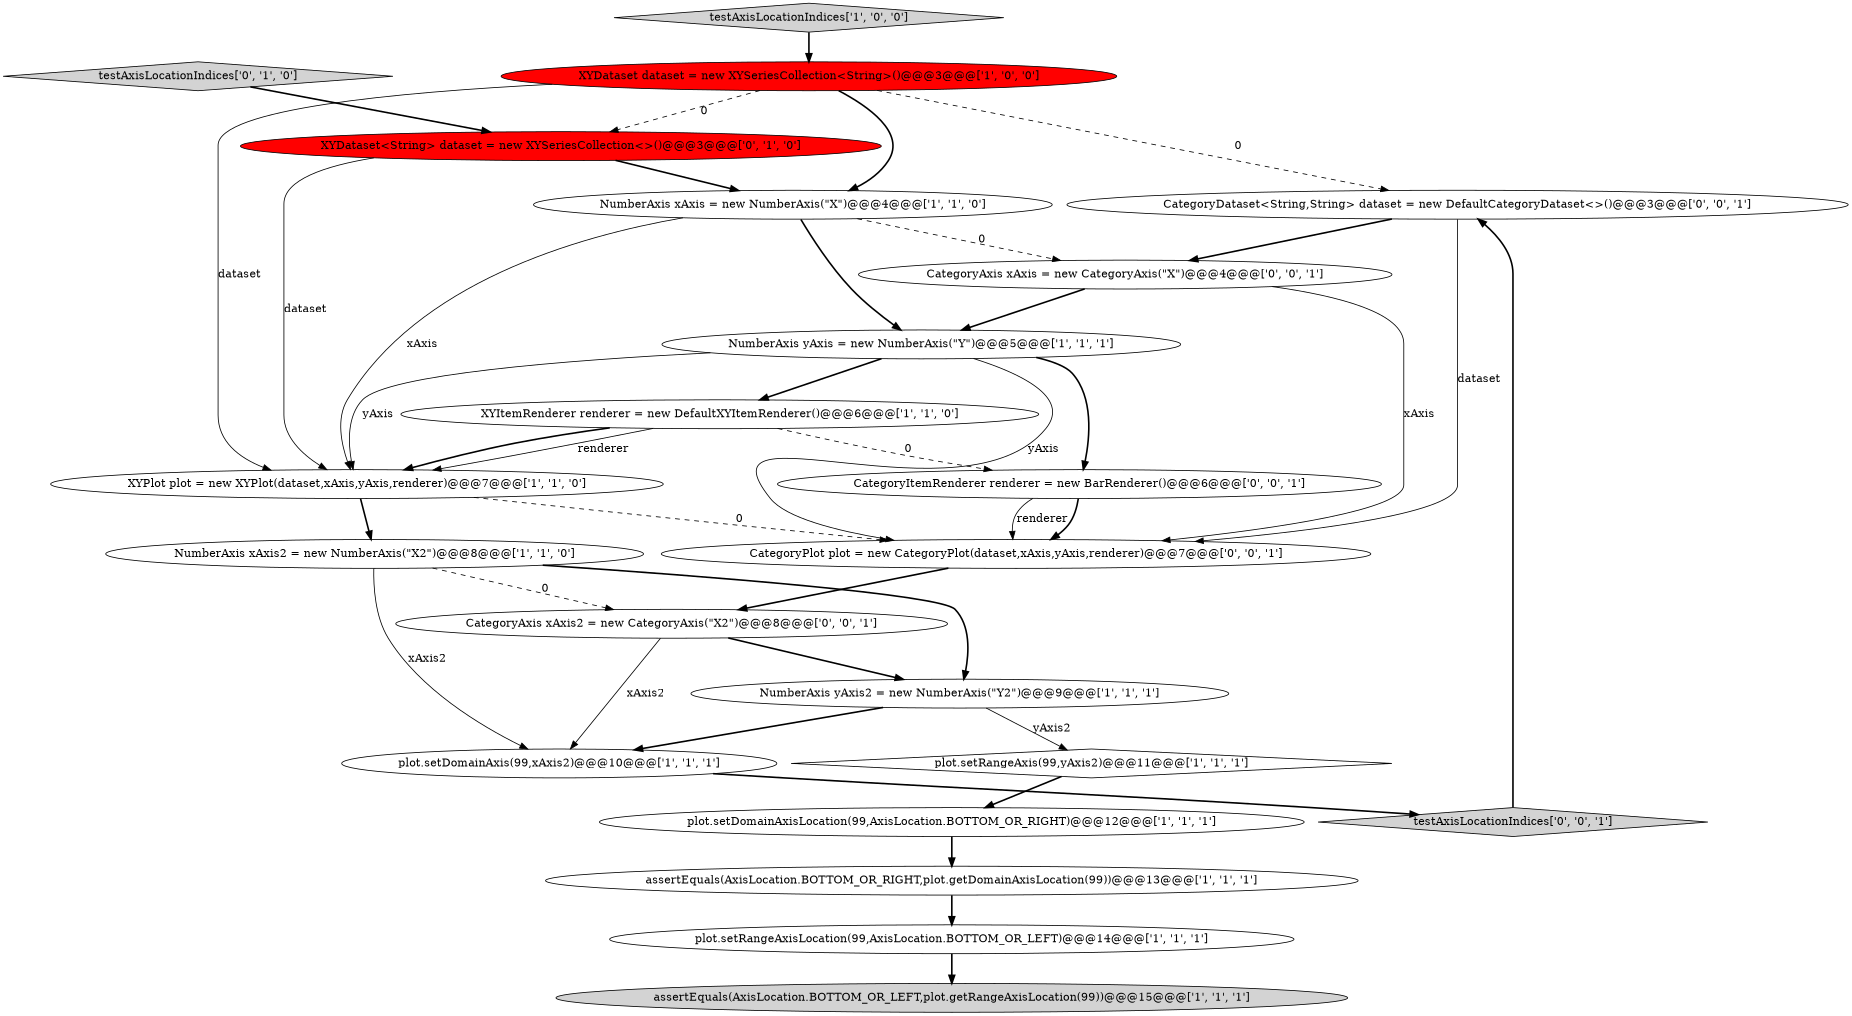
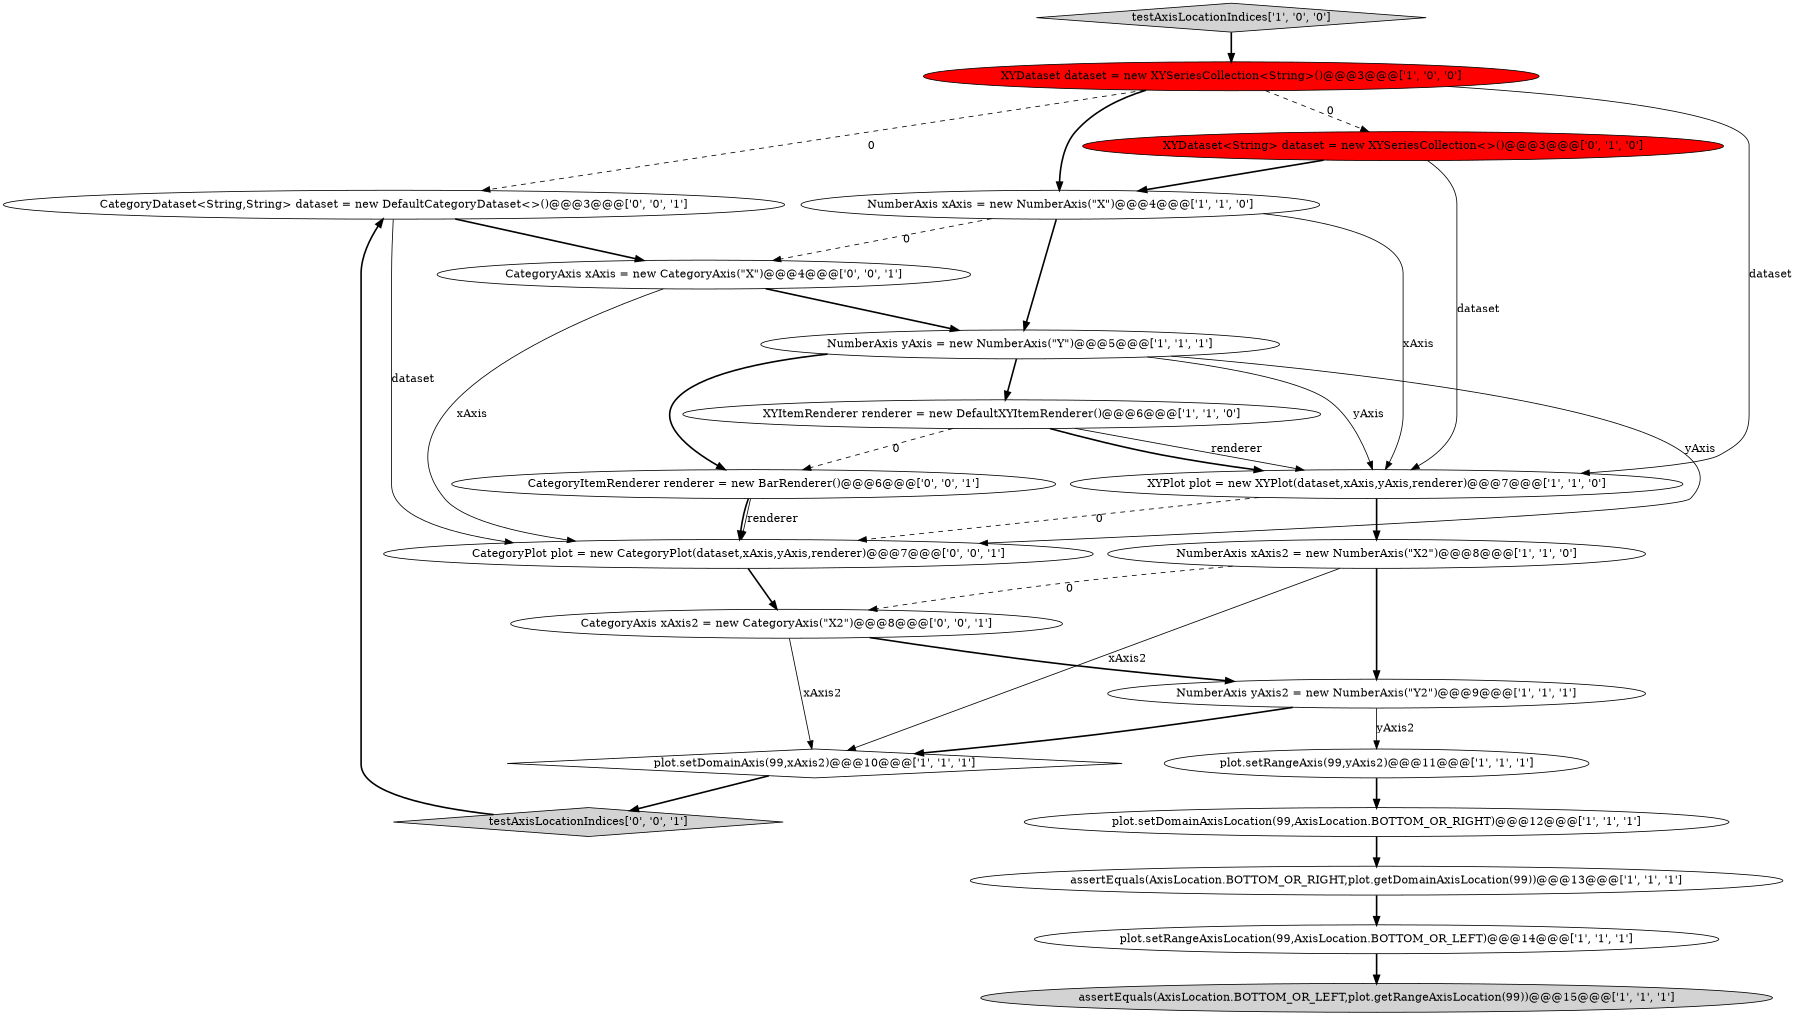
  digraph {
    node [fillcolor=white shape=ellipse style=filled]
    edge [style=bold]
    n1 [fillcolor=lightgray label="testAxisLocationIndices['1', '0', '0']" shape=diamond]
    n2 [fillcolor=red label="XYDataset dataset = new XYSeriesCollection<String>()@@@3@@@['1', '0', '0']"]
    n3 [label="CategoryDataset<String,String> dataset = new DefaultCategoryDataset<>()@@@3@@@['0', '0', '1']"]
    n4 [label="XYPlot plot = new XYPlot(dataset,xAxis,yAxis,renderer)@@@7@@@['1', '1', '0']"]
    n5 [label="NumberAxis xAxis = new NumberAxis(\"X\")@@@4@@@['1', '1', '0']"]
    n6 [fillcolor=red label="XYDataset<String> dataset = new XYSeriesCollection<>()@@@3@@@['0', '1', '0']"]
    n7 [label="plot.setDomainAxisLocation(99,AxisLocation.BOTTOM_OR_RIGHT)@@@12@@@['1', '1', '1']"]
    n8 [label="assertEquals(AxisLocation.BOTTOM_OR_RIGHT,plot.getDomainAxisLocation(99))@@@13@@@['1', '1', '1']"]
    n9 [label="plot.setRangeAxisLocation(99,AxisLocation.BOTTOM_OR_LEFT)@@@14@@@['1', '1', '1']"]
    n10 [fillcolor=lightgray label="testAxisLocationIndices['0', '0', '1']" shape=diamond]
    n11 [label="CategoryPlot plot = new CategoryPlot(dataset,xAxis,yAxis,renderer)@@@7@@@['0', '0', '1']"]
    n12 [label="CategoryAxis xAxis = new CategoryAxis(\"X\")@@@4@@@['0', '0', '1']"]
    n13 [label="CategoryAxis xAxis2 = new CategoryAxis(\"X2\")@@@8@@@['0', '0', '1']"]
    n14 [label="NumberAxis yAxis2 = new NumberAxis(\"Y2\")@@@9@@@['1', '1', '1']"]
-   n15 [label="plot.setDomainAxis(99,xAxis2)@@@10@@@['1', '1', '1']"]
-   n16 [label="plot.setRangeAxis(99,yAxis2)@@@11@@@['1', '1', '1']" shape=diamond]
+   n15 [label="plot.setDomainAxis(99,xAxis2)@@@10@@@['1', '1', '1']" shape=diamond]
+   n16 [label="plot.setRangeAxis(99,yAxis2)@@@11@@@['1', '1', '1']"]
    n17 [label="NumberAxis yAxis = new NumberAxis(\"Y\")@@@5@@@['1', '1', '1']"]
    n18 [label="XYItemRenderer renderer = new DefaultXYItemRenderer()@@@6@@@['1', '1', '0']"]
    n19 [label="CategoryItemRenderer renderer = new BarRenderer()@@@6@@@['0', '0', '1']"]
    n20 [label="NumberAxis xAxis2 = new NumberAxis(\"X2\")@@@8@@@['1', '1', '0']"]
    n21 [fillcolor=lightgray label="assertEquals(AxisLocation.BOTTOM_OR_LEFT,plot.getRangeAxisLocation(99))@@@15@@@['1', '1', '1']"]
-   n22 [fillcolor=lightgray label="testAxisLocationIndices['0', '1', '0']" shape=diamond]
    n1 -> n2
    n2 -> n3 [label=0 style=dashed]
    n2 -> n4 [label=dataset style=solid]
    n2 -> n5
    n2 -> n6 [label=0 style=dashed]
    n3 -> n11 [label=dataset style=solid]
    n3 -> n12
    n4 -> n11 [label=0 style=dashed]
    n4 -> n20
    n5 -> n4 [label=xAxis style=solid]
    n5 -> n12 [label=0 style=dashed]
    n5 -> n17
    n6 -> n4 [label=dataset style=solid]
    n6 -> n5
    n7 -> n8
    n8 -> n9
    n9 -> n21
    n10 -> n3
    n11 -> n13
    n12 -> n11 [label=xAxis style=solid]
    n12 -> n17
    n13 -> n14
    n13 -> n15 [label=xAxis2 style=solid]
    n14 -> n15
    n14 -> n16 [label=yAxis2 style=solid]
    n15 -> n10
    n16 -> n7
    n17 -> n4 [label=yAxis style=solid]
    n17 -> n11 [label=yAxis style=solid]
    n17 -> n18
    n17 -> n19
    n18 -> n4 [label=renderer style=solid]
    n18 -> n4
    n18 -> n19 [label=0 style=dashed]
    n19 -> n11 [label=renderer style=solid]
    n19 -> n11
    n20 -> n13 [label=0 style=dashed]
    n20 -> n14
    n20 -> n15 [label=xAxis2 style=solid]
-   n22 -> n6
  }
